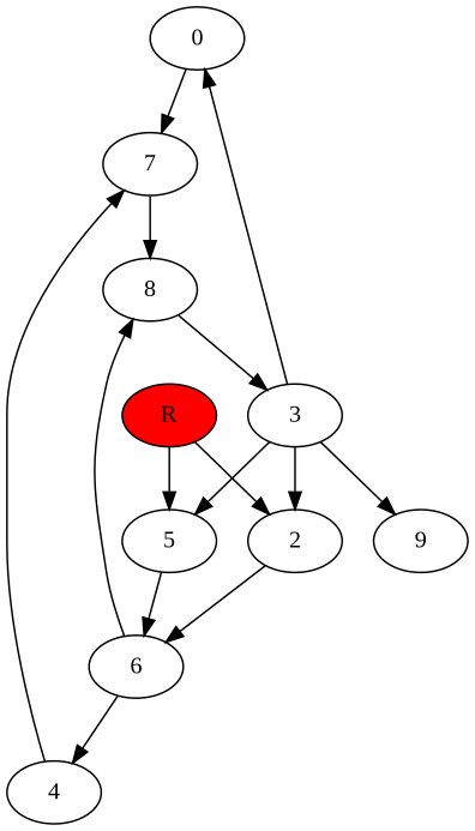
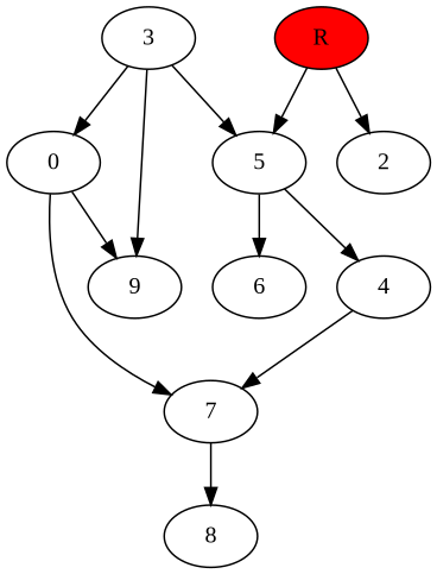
  digraph {
    fontname="Liberation Serif"
    node [fontname="Liberation Serif"]
    edge [fontname="Liberation Serif"]
    n1 [label=0]
    7
    9
    8
    2
    6
    4
    3
    5
    R [fillcolor="#ff0000" style=filled]
    n1 -> 7
+   n1 -> 9
    7 -> 8
-   8 -> 3
-   2 -> 6
-   6 -> 8
-   6 -> 4
+   5 -> 4
    4 -> 7
    3 -> n1
    3 -> 9
-   3 -> 2
    3 -> 5
    5 -> 6
    R -> 2
    R -> 5
  }
